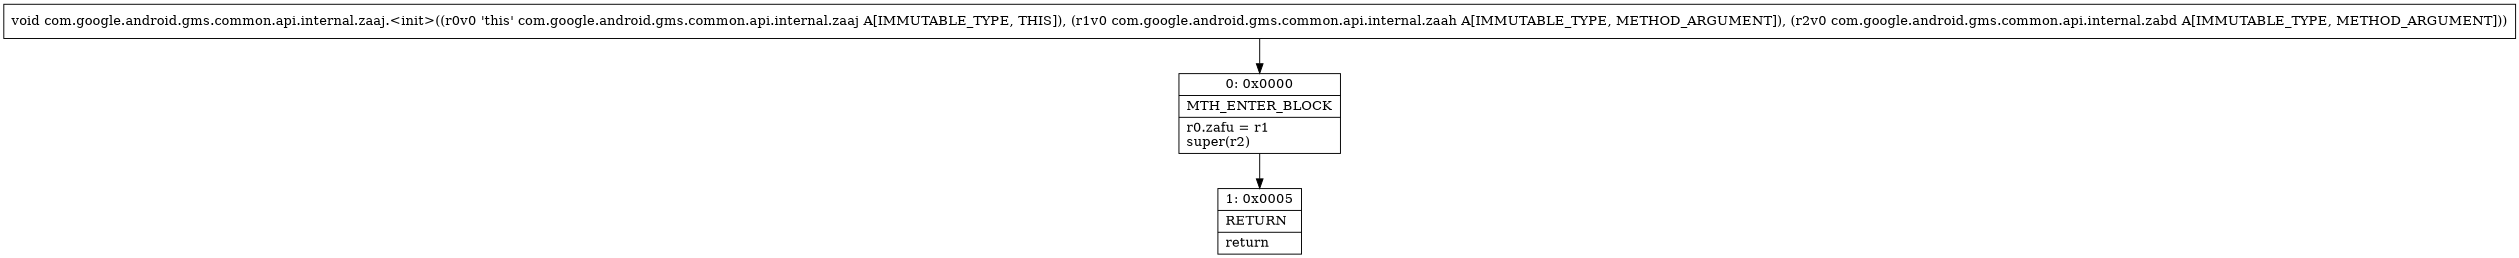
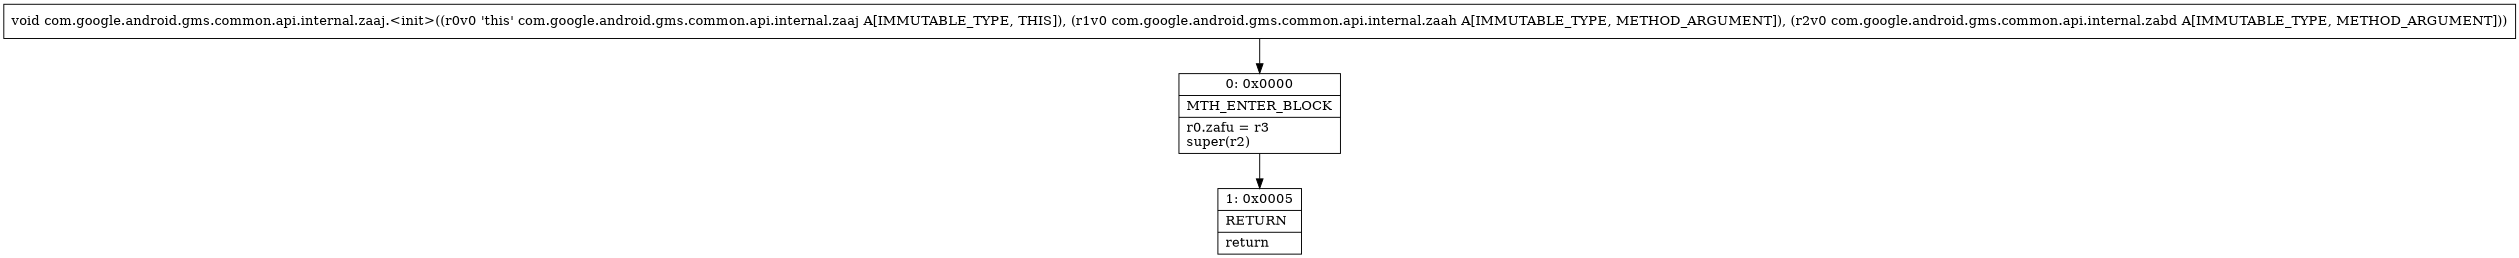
  digraph {
    node [shape=record]
-   n1 [label="{0\:\ 0x0000|MTH_ENTER_BLOCK\l|r0.zafu = r1\lsuper(r2)\l}"]
+   n1 [label="{0\:\ 0x0000|MTH_ENTER_BLOCK\l|r0.zafu = r3\lsuper(r2)\l}"]
    n2 [label="{1\:\ 0x0005|RETURN\l|return\l}"]
    n3 [label="{void com.google.android.gms.common.api.internal.zaaj.\<init\>((r0v0 'this' com.google.android.gms.common.api.internal.zaaj A[IMMUTABLE_TYPE, THIS]), (r1v0 com.google.android.gms.common.api.internal.zaah A[IMMUTABLE_TYPE, METHOD_ARGUMENT]), (r2v0 com.google.android.gms.common.api.internal.zabd A[IMMUTABLE_TYPE, METHOD_ARGUMENT])) }"]
    n1 -> n2
    n3 -> n1
  }
